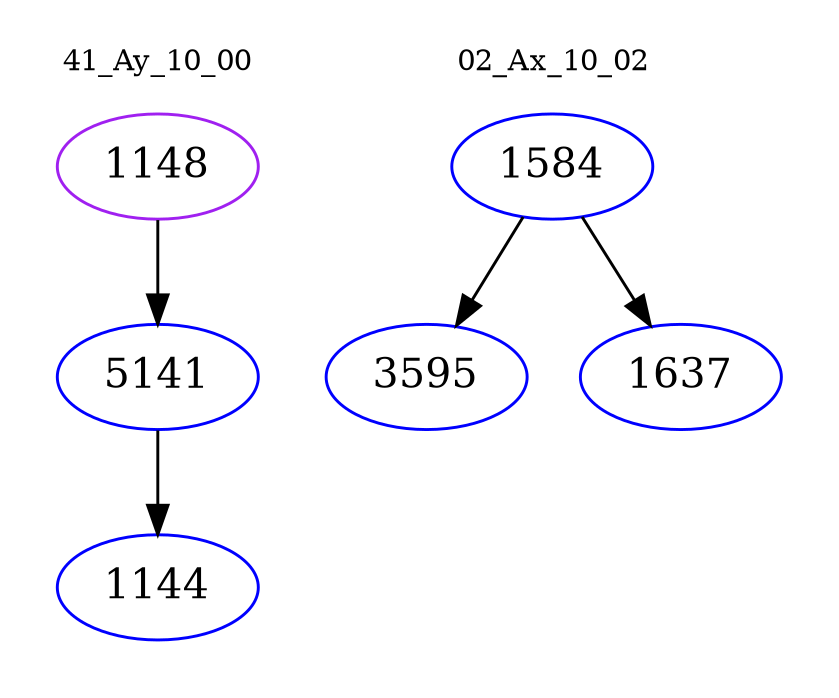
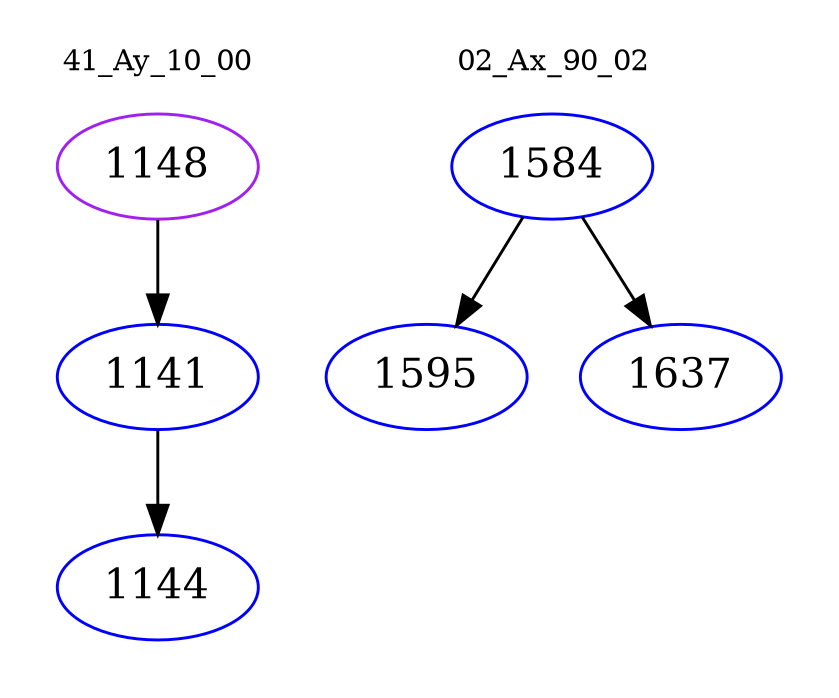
  digraph {
    node [color=blue]
    edge [color=black]
-   n1 [label=5141]
+   n1 [label=1141]
    n2 [label=1144]
    n3 [color=purple label=1148]
    n4 [label=1584]
-   n5 [label=3595]
+   n5 [label=1595]
    n6 [label=1637]
    subgraph cluster_1 {
      color=white
      fontsize=10
      label="41_Ay_10_00"
      n1
      n2
      n3
    }
    subgraph cluster_2 {
      color=white
      fontsize=10
-     label="02_Ax_10_02"
+     label="02_Ax_90_02"
      n4
      n5
      n6
    }
    n1 -> n2
    n3 -> n1
    n4 -> n5
    n4 -> n6
  }
